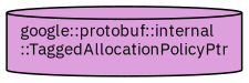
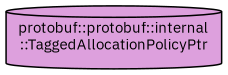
  digraph {
    rankdir=LR
    fontname="IBM Plex Sans"
-   n1 [color=black fillcolor=plum fontname="IBM Plex Sans" fontsize=10 height=0.2 label="google::protobuf::internal\l::TaggedAllocationPolicyPtr" shape=cylinder style=filled width=0.4]
+   n1 [color=black fillcolor=plum fontname="IBM Plex Sans" fontsize=10 height=0.2 label="protobuf::protobuf::internal\l::TaggedAllocationPolicyPtr" shape=cylinder style=filled width=0.4]
  }
